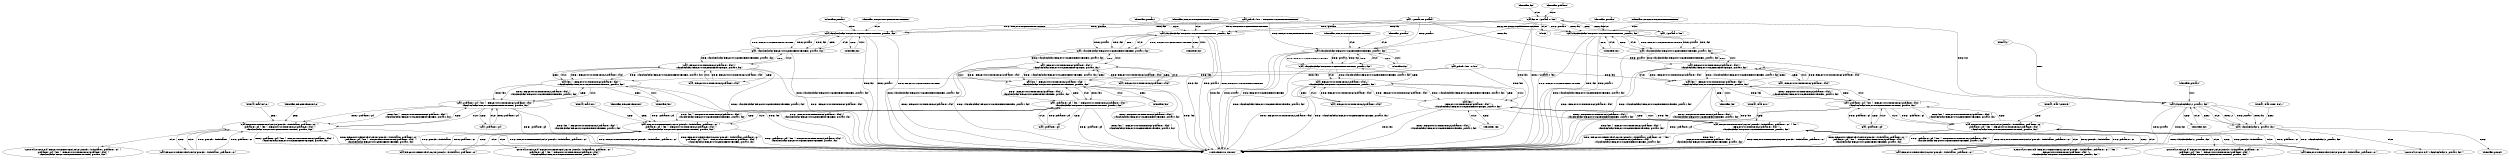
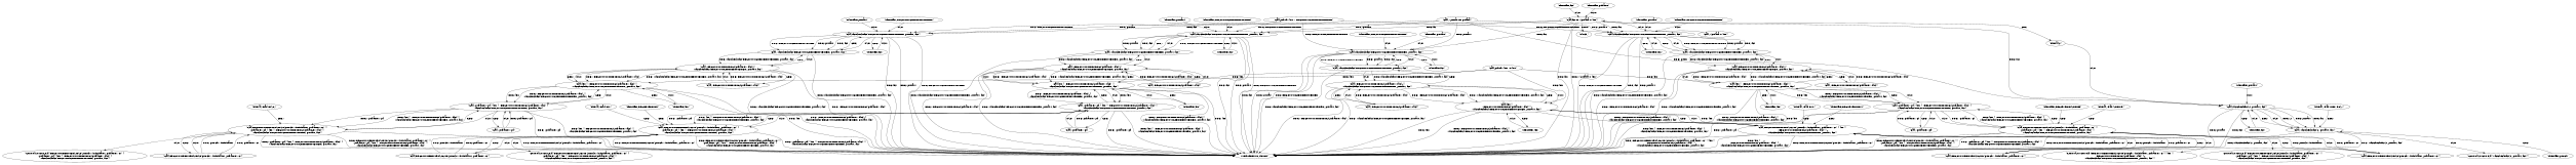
  digraph {
    n1 [label="(Call,fcs = *(p_data + len))"]
    n2 [label="(Call,rfc_check_fcs(RFCOMM_CTRL_FRAME_LEN, p_start, fcs))"]
    n3 [label="(Call,rfc_check_fcs(RFCOMM_CTRL_FRAME_LEN, p_start, fcs))"]
    n4 [label="(Call,rfc_check_fcs(RFCOMM_CTRL_FRAME_LEN, p_start, fcs))"]
    n5 [label="(Call,rfc_check_fcs(RFCOMM_CTRL_FRAME_LEN, p_start, fcs))"]
    n6 [label="(Call,rfc_check_fcs(2, p_start, fcs))"]
    n7 [label="(Block,)"]
    n8 [label="(MethodReturn,uint8_t)"]
    n9 [label="(Call,*(p_data + len))"]
    n10 [label="(Call,!rfc_check_fcs(RFCOMM_CTRL_FRAME_LEN, p_start, fcs))"]
    n11 [label="(Identifier,fcs)"]
    n12 [label="(Call,!rfc_check_fcs(RFCOMM_CTRL_FRAME_LEN, p_start, fcs))"]
    n13 [label="(Identifier,fcs)"]
    n14 [label="(Call,!rfc_check_fcs(RFCOMM_CTRL_FRAME_LEN, p_start, fcs))"]
    n15 [label="(Identifier,fcs)"]
    n16 [label="(Call,!rfc_check_fcs(RFCOMM_CTRL_FRAME_LEN, p_start, fcs))"]
    n17 [label="(Identifier,fcs)"]
    n18 [label="(Call,!rfc_check_fcs(2, p_start, fcs))"]
    n19 [label="(Identifier,fcs)"]
    n20 [label="(Call,!RFCOMM_VALID_DLCI(p_frame->dlci) ||\n !rfc_check_fcs(RFCOMM_CTRL_FRAME_LEN, p_start, fcs))"]
    n21 [label="(Call,len || !RFCOMM_VALID_DLCI(p_frame->dlci) ||\n !rfc_check_fcs(RFCOMM_CTRL_FRAME_LEN, p_start, fcs))"]
    n22 [label="(Call,!RFCOMM_VALID_DLCI(p_frame->dlci))"]
    n23 [label="(Call,!p_frame->pf || len || !RFCOMM_VALID_DLCI(p_frame->dlci) ||\n !rfc_check_fcs(RFCOMM_CTRL_FRAME_LEN, p_start, fcs))"]
    n24 [label="(Identifier,len)"]
    n25 [label="(Call,RFCOMM_FRAME_IS_RSP(p_mcb->is_initiator, p_frame->cr) ||\n !p_frame->pf || len || !RFCOMM_VALID_DLCI(p_frame->dlci) ||\n !rfc_check_fcs(RFCOMM_CTRL_FRAME_LEN, p_start, fcs))"]
    n26 [label="(Call,!p_frame->pf)"]
    n27 [label="(ControlStructure,if (RFCOMM_FRAME_IS_RSP(p_mcb->is_initiator, p_frame->cr) ||\n !p_frame->pf || len || !RFCOMM_VALID_DLCI(p_frame->dlci) ||\n !rfc_check_fcs(RFCOMM_CTRL_FRAME_LEN, p_start, fcs)))"]
    n28 [label="(Call,RFCOMM_FRAME_IS_RSP(p_mcb->is_initiator, p_frame->cr))"]
    n29 [label="(Call,!RFCOMM_VALID_DLCI(p_frame->dlci) ||\n !rfc_check_fcs(RFCOMM_CTRL_FRAME_LEN, p_start, fcs))"]
    n30 [label="(Call,len || !RFCOMM_VALID_DLCI(p_frame->dlci) ||\n !rfc_check_fcs(RFCOMM_CTRL_FRAME_LEN, p_start, fcs))"]
    n31 [label="(Call,!RFCOMM_VALID_DLCI(p_frame->dlci))"]
    n32 [label="(Call,!p_frame->pf || len || !RFCOMM_VALID_DLCI(p_frame->dlci) ||\n !rfc_check_fcs(RFCOMM_CTRL_FRAME_LEN, p_start, fcs))"]
    n33 [label="(Identifier,len)"]
    n34 [label="(Call,RFCOMM_FRAME_IS_CMD(p_mcb->is_initiator, p_frame->cr) ||\n !p_frame->pf || len || !RFCOMM_VALID_DLCI(p_frame->dlci) ||\n !rfc_check_fcs(RFCOMM_CTRL_FRAME_LEN, p_start, fcs))"]
    n35 [label="(Call,!p_frame->pf)"]
    n36 [label="(Call,RFCOMM_FRAME_IS_CMD(p_mcb->is_initiator, p_frame->cr))"]
    n37 [label="(ControlStructure,if (RFCOMM_FRAME_IS_CMD(p_mcb->is_initiator, p_frame->cr) ||\n !p_frame->pf || len || !RFCOMM_VALID_DLCI(p_frame->dlci) ||\n !rfc_check_fcs(RFCOMM_CTRL_FRAME_LEN, p_start, fcs)))"]
    n38 [label="(Call,!RFCOMM_VALID_DLCI(p_frame->dlci) ||\n !rfc_check_fcs(RFCOMM_CTRL_FRAME_LEN, p_start, fcs))"]
    n39 [label="(Call,len ||\n !RFCOMM_VALID_DLCI(p_frame->dlci) ||\n !rfc_check_fcs(RFCOMM_CTRL_FRAME_LEN, p_start, fcs))"]
    n40 [label="(Call,!RFCOMM_VALID_DLCI(p_frame->dlci))"]
    n41 [label="(Call,RFCOMM_FRAME_IS_CMD(p_mcb->is_initiator, p_frame->cr) || len ||\n !RFCOMM_VALID_DLCI(p_frame->dlci) ||\n !rfc_check_fcs(RFCOMM_CTRL_FRAME_LEN, p_start, fcs))"]
    n42 [label="(Identifier,len)"]
    n43 [label="(Call,RFCOMM_FRAME_IS_CMD(p_mcb->is_initiator, p_frame->cr))"]
    n44 [label="(ControlStructure,if (RFCOMM_FRAME_IS_CMD(p_mcb->is_initiator, p_frame->cr) || len ||\n !RFCOMM_VALID_DLCI(p_frame->dlci) ||\n !rfc_check_fcs(RFCOMM_CTRL_FRAME_LEN, p_start, fcs)))"]
    n45 [label="(Call,!RFCOMM_VALID_DLCI(p_frame->dlci) ||\n !rfc_check_fcs(RFCOMM_CTRL_FRAME_LEN, p_start, fcs))"]
    n46 [label="(Call,len || !RFCOMM_VALID_DLCI(p_frame->dlci) ||\n !rfc_check_fcs(RFCOMM_CTRL_FRAME_LEN, p_start, fcs))"]
    n47 [label="(Call,!RFCOMM_VALID_DLCI(p_frame->dlci))"]
    n48 [label="(Call,!p_frame->pf || len || !RFCOMM_VALID_DLCI(p_frame->dlci) ||\n !rfc_check_fcs(RFCOMM_CTRL_FRAME_LEN, p_start, fcs))"]
    n49 [label="(Identifier,len)"]
    n50 [label="(Call,RFCOMM_FRAME_IS_RSP(p_mcb->is_initiator, p_frame->cr) ||\n !p_frame->pf || len || !RFCOMM_VALID_DLCI(p_frame->dlci) ||\n !rfc_check_fcs(RFCOMM_CTRL_FRAME_LEN, p_start, fcs))"]
    n51 [label="(Call,!p_frame->pf)"]
    n52 [label="(ControlStructure,if (RFCOMM_FRAME_IS_RSP(p_mcb->is_initiator, p_frame->cr) ||\n !p_frame->pf || len || !RFCOMM_VALID_DLCI(p_frame->dlci) ||\n !rfc_check_fcs(RFCOMM_CTRL_FRAME_LEN, p_start, fcs)))"]
    n53 [label="(Call,RFCOMM_FRAME_IS_RSP(p_mcb->is_initiator, p_frame->cr))"]
    n54 [label="(ControlStructure,if (!rfc_check_fcs(2, p_start, fcs)))"]
    n55 [label="(Identifier,fcs)"]
    n56 [label="(Literal,\"Bad SABME\")"]
    n57 [label="(Identifier,RFCOMM_CTRL_FRAME_LEN)"]
    n58 [label="(Identifier,p_start)"]
    n59 [label="(Identifier,RFCOMM_CTRL_FRAME_LEN)"]
    n60 [label="(Literal,\"Bad UA\")"]
    n61 [label="(Identifier,p_start)"]
    n62 [label="(Literal,\"Bad DM\")"]
    n63 [label="(Literal,\"Bad DISC\")"]
    n64 [label="(Literal,\"Bad UIH - FCS\")"]
    n65 [label="(Identifier,p_start)"]
    n66 [label="(Call,* p_start = p_data)"]
    n67 [label="(Literal,2)"]
    n68 [label="(Identifier,RFCOMM_CTRL_FRAME_LEN)"]
    n69 [label="(Identifier,RFC_EVENT_UA)"]
    n70 [label="(Identifier,p_mcb)"]
    n71 [label="(Identifier,p_start)"]
    n72 [label="(Call,p_buf->len != len)"]
    n73 [label="(Identifier,RFCOMM_CTRL_FRAME_LEN)"]
    n74 [label="(Call,p_buf->len < RFCOMM_CTRL_FRAME_LEN)"]
+   n75 [label="(Identifier,RFC_EVENT_SABME)"]
    n76 [label="(Identifier,p_start)"]
+   n77 [label="(Identifier,RFC_EVENT_DM)"]
    n78 [label="(Identifier,p_frame)"]
-   n79 [label="(Identifier,RFC_EVENT_DISC)"]
    n1 -> n2 [label="DDG: fcs"]
    n1 -> n3 [label="DDG: fcs"]
    n1 -> n4 [label="DDG: fcs"]
    n1 -> n5 [label="DDG: fcs"]
    n1 -> n6 [label="DDG: fcs"]
-   n1 -> n7 [label="AST: "]
+   n1 -> n7 [label="CTRL: "]
    n1 -> n8 [label="DDG: *(p_data + len)"]
    n1 -> n8 [label="DDG: fcs"]
-   n1 -> n9 [label="CFG: "]
+   n1 -> n67 [label="CFG: "]
    n2 -> n8 [label="DDG: fcs"]
    n2 -> n8 [label="DDG: RFCOMM_CTRL_FRAME_LEN"]
    n2 -> n8 [label="DDG: p_start"]
    n2 -> n10 [label="AST: "]
    n2 -> n10 [label="DDG: RFCOMM_CTRL_FRAME_LEN"]
    n2 -> n10 [label="DDG: p_start"]
    n2 -> n10 [label="DDG: fcs"]
    n2 -> n11 [label="CFG: "]
    n3 -> n8 [label="DDG: fcs"]
    n3 -> n8 [label="DDG: p_start"]
    n3 -> n8 [label="DDG: RFCOMM_CTRL_FRAME_LEN"]
    n3 -> n12 [label="AST: "]
    n3 -> n12 [label="DDG: RFCOMM_CTRL_FRAME_LEN"]
    n3 -> n12 [label="DDG: p_start"]
    n3 -> n12 [label="DDG: fcs"]
    n3 -> n13 [label="CFG: "]
    n4 -> n8 [label="DDG: fcs"]
    n4 -> n8 [label="DDG: p_start"]
    n4 -> n8 [label="DDG: RFCOMM_CTRL_FRAME_LEN"]
    n4 -> n14 [label="AST: "]
    n4 -> n14 [label="DDG: RFCOMM_CTRL_FRAME_LEN"]
    n4 -> n14 [label="DDG: p_start"]
    n4 -> n14 [label="DDG: fcs"]
    n4 -> n15 [label="CFG: "]
    n5 -> n8 [label="DDG: fcs"]
    n5 -> n8 [label="DDG: p_start"]
    n5 -> n8 [label="DDG: RFCOMM_CTRL_FRAME_LEN"]
    n5 -> n16 [label="AST: "]
    n5 -> n16 [label="DDG: RFCOMM_CTRL_FRAME_LEN"]
    n5 -> n16 [label="DDG: p_start"]
    n5 -> n16 [label="DDG: fcs"]
    n5 -> n17 [label="CFG: "]
    n6 -> n8 [label="DDG: fcs"]
    n6 -> n8 [label="DDG: p_start"]
    n6 -> n18 [label="AST: "]
    n6 -> n18 [label="DDG: 2"]
    n6 -> n18 [label="DDG: p_start"]
    n6 -> n18 [label="DDG: fcs"]
    n6 -> n19 [label="CFG: "]
-   n9 -> n1 [label="DDG: fcs"]
+   n9 -> n1 [label="AST: "]
    n10 -> n2 [label="CFG: "]
    n10 -> n8 [label="DDG: rfc_check_fcs(RFCOMM_CTRL_FRAME_LEN, p_start, fcs)"]
    n10 -> n20 [label="AST: "]
    n10 -> n20 [label="DDG: rfc_check_fcs(RFCOMM_CTRL_FRAME_LEN, p_start, fcs)"]
    n11 -> n2 [label="AST: "]
    n12 -> n3 [label="CFG: "]
    n12 -> n8 [label="DDG: rfc_check_fcs(RFCOMM_CTRL_FRAME_LEN, p_start, fcs)"]
    n12 -> n29 [label="AST: "]
    n12 -> n29 [label="DDG: rfc_check_fcs(RFCOMM_CTRL_FRAME_LEN, p_start, fcs)"]
    n13 -> n3 [label="AST: "]
    n14 -> n4 [label="CFG: "]
    n14 -> n8 [label="DDG: rfc_check_fcs(RFCOMM_CTRL_FRAME_LEN, p_start, fcs)"]
    n14 -> n38 [label="AST: "]
    n14 -> n38 [label="DDG: rfc_check_fcs(RFCOMM_CTRL_FRAME_LEN, p_start, fcs)"]
    n15 -> n4 [label="AST: "]
    n16 -> n5 [label="CFG: "]
    n16 -> n8 [label="DDG: rfc_check_fcs(RFCOMM_CTRL_FRAME_LEN, p_start, fcs)"]
    n16 -> n45 [label="AST: "]
    n16 -> n45 [label="DDG: rfc_check_fcs(RFCOMM_CTRL_FRAME_LEN, p_start, fcs)"]
    n17 -> n5 [label="AST: "]
    n18 -> n6 [label="CFG: "]
    n18 -> n8 [label="DDG: rfc_check_fcs(2, p_start, fcs)"]
    n18 -> n8 [label="DDG: !rfc_check_fcs(2, p_start, fcs)"]
    n18 -> n54 [label="AST: "]
    n19 -> n6 [label="AST: "]
    n20 -> n8 [label="DDG: !rfc_check_fcs(RFCOMM_CTRL_FRAME_LEN, p_start, fcs)"]
    n20 -> n8 [label="DDG: !RFCOMM_VALID_DLCI(p_frame->dlci)"]
    n20 -> n10 [label="CFG: "]
    n20 -> n21 [label="AST: "]
    n20 -> n21 [label="DDG: !RFCOMM_VALID_DLCI(p_frame->dlci)"]
    n20 -> n21 [label="DDG: !rfc_check_fcs(RFCOMM_CTRL_FRAME_LEN, p_start, fcs)"]
    n20 -> n22 [label="CFG: "]
    n21 -> n8 [label="DDG: len"]
    n21 -> n8 [label="DDG: !RFCOMM_VALID_DLCI(p_frame->dlci) ||\n !rfc_check_fcs(RFCOMM_CTRL_FRAME_LEN, p_start, fcs)"]
    n21 -> n20 [label="CFG: "]
    n21 -> n23 [label="AST: "]
    n21 -> n23 [label="DDG: len"]
    n21 -> n23 [label="DDG: !RFCOMM_VALID_DLCI(p_frame->dlci) ||\n !rfc_check_fcs(RFCOMM_CTRL_FRAME_LEN, p_start, fcs)"]
    n21 -> n24 [label="CFG: "]
    n22 -> n20 [label="AST: "]
    n22 -> n20 [label="DDG: RFCOMM_VALID_DLCI(p_frame->dlci)"]
    n23 -> n8 [label="DDG: len || !RFCOMM_VALID_DLCI(p_frame->dlci) ||\n !rfc_check_fcs(RFCOMM_CTRL_FRAME_LEN, p_start, fcs)"]
    n23 -> n8 [label="DDG: !p_frame->pf"]
    n23 -> n21 [label="CFG: "]
    n23 -> n25 [label="AST: "]
    n23 -> n25 [label="DDG: !p_frame->pf"]
    n23 -> n25 [label="DDG: len || !RFCOMM_VALID_DLCI(p_frame->dlci) ||\n !rfc_check_fcs(RFCOMM_CTRL_FRAME_LEN, p_start, fcs)"]
    n23 -> n26 [label="CFG: "]
    n24 -> n21 [label="AST: "]
    n25 -> n8 [label="DDG: RFCOMM_FRAME_IS_RSP(p_mcb->is_initiator, p_frame->cr)"]
    n25 -> n8 [label="DDG: RFCOMM_FRAME_IS_RSP(p_mcb->is_initiator, p_frame->cr) ||\n !p_frame->pf || len || !RFCOMM_VALID_DLCI(p_frame->dlci) ||\n !rfc_check_fcs(RFCOMM_CTRL_FRAME_LEN, p_start, fcs)"]
    n25 -> n8 [label="DDG: !p_frame->pf || len || !RFCOMM_VALID_DLCI(p_frame->dlci) ||\n !rfc_check_fcs(RFCOMM_CTRL_FRAME_LEN, p_start, fcs)"]
    n25 -> n23 [label="CFG: "]
    n25 -> n27 [label="AST: "]
    n25 -> n28 [label="CFG: "]
    n26 -> n23 [label="AST: "]
    n26 -> n23 [label="DDG: p_frame->pf"]
    n28 -> n25 [label="AST: "]
    n28 -> n25 [label="DDG: p_mcb->is_initiator"]
    n28 -> n25 [label="DDG: p_frame->cr"]
    n29 -> n8 [label="DDG: !rfc_check_fcs(RFCOMM_CTRL_FRAME_LEN, p_start, fcs)"]
    n29 -> n8 [label="DDG: !RFCOMM_VALID_DLCI(p_frame->dlci)"]
    n29 -> n12 [label="CFG: "]
    n29 -> n30 [label="AST: "]
    n29 -> n30 [label="DDG: !RFCOMM_VALID_DLCI(p_frame->dlci)"]
    n29 -> n30 [label="DDG: !rfc_check_fcs(RFCOMM_CTRL_FRAME_LEN, p_start, fcs)"]
    n29 -> n31 [label="CFG: "]
    n30 -> n8 [label="DDG: !RFCOMM_VALID_DLCI(p_frame->dlci) ||\n !rfc_check_fcs(RFCOMM_CTRL_FRAME_LEN, p_start, fcs)"]
    n30 -> n8 [label="DDG: len"]
    n30 -> n29 [label="CFG: "]
    n30 -> n32 [label="AST: "]
    n30 -> n32 [label="DDG: len"]
    n30 -> n32 [label="DDG: !RFCOMM_VALID_DLCI(p_frame->dlci) ||\n !rfc_check_fcs(RFCOMM_CTRL_FRAME_LEN, p_start, fcs)"]
    n30 -> n33 [label="CFG: "]
    n31 -> n29 [label="AST: "]
    n31 -> n29 [label="DDG: RFCOMM_VALID_DLCI(p_frame->dlci)"]
    n32 -> n8 [label="DDG: !p_frame->pf"]
    n32 -> n8 [label="DDG: len || !RFCOMM_VALID_DLCI(p_frame->dlci) ||\n !rfc_check_fcs(RFCOMM_CTRL_FRAME_LEN, p_start, fcs)"]
    n32 -> n30 [label="CFG: "]
    n32 -> n34 [label="AST: "]
    n32 -> n34 [label="DDG: !p_frame->pf"]
    n32 -> n34 [label="DDG: len || !RFCOMM_VALID_DLCI(p_frame->dlci) ||\n !rfc_check_fcs(RFCOMM_CTRL_FRAME_LEN, p_start, fcs)"]
    n32 -> n35 [label="CFG: "]
    n33 -> n30 [label="AST: "]
    n34 -> n8 [label="DDG: RFCOMM_FRAME_IS_CMD(p_mcb->is_initiator, p_frame->cr)"]
    n34 -> n8 [label="DDG: RFCOMM_FRAME_IS_CMD(p_mcb->is_initiator, p_frame->cr) ||\n !p_frame->pf || len || !RFCOMM_VALID_DLCI(p_frame->dlci) ||\n !rfc_check_fcs(RFCOMM_CTRL_FRAME_LEN, p_start, fcs)"]
    n34 -> n8 [label="DDG: !p_frame->pf || len || !RFCOMM_VALID_DLCI(p_frame->dlci) ||\n !rfc_check_fcs(RFCOMM_CTRL_FRAME_LEN, p_start, fcs)"]
    n34 -> n32 [label="CFG: "]
    n34 -> n36 [label="CFG: "]
    n34 -> n37 [label="AST: "]
    n35 -> n32 [label="AST: "]
    n35 -> n32 [label="DDG: p_frame->pf"]
    n36 -> n34 [label="AST: "]
    n36 -> n34 [label="DDG: p_mcb->is_initiator"]
    n36 -> n34 [label="DDG: p_frame->cr"]
    n38 -> n8 [label="DDG: !RFCOMM_VALID_DLCI(p_frame->dlci)"]
    n38 -> n8 [label="DDG: !rfc_check_fcs(RFCOMM_CTRL_FRAME_LEN, p_start, fcs)"]
    n38 -> n14 [label="CFG: "]
    n38 -> n39 [label="AST: "]
    n38 -> n39 [label="DDG: !RFCOMM_VALID_DLCI(p_frame->dlci)"]
    n38 -> n39 [label="DDG: !rfc_check_fcs(RFCOMM_CTRL_FRAME_LEN, p_start, fcs)"]
    n38 -> n40 [label="CFG: "]
    n39 -> n8 [label="DDG: len"]
    n39 -> n8 [label="DDG: !RFCOMM_VALID_DLCI(p_frame->dlci) ||\n !rfc_check_fcs(RFCOMM_CTRL_FRAME_LEN, p_start, fcs)"]
    n39 -> n38 [label="CFG: "]
    n39 -> n41 [label="AST: "]
    n39 -> n41 [label="DDG: len"]
    n39 -> n41 [label="DDG: !RFCOMM_VALID_DLCI(p_frame->dlci) ||\n !rfc_check_fcs(RFCOMM_CTRL_FRAME_LEN, p_start, fcs)"]
    n39 -> n42 [label="CFG: "]
    n40 -> n38 [label="AST: "]
    n40 -> n38 [label="DDG: RFCOMM_VALID_DLCI(p_frame->dlci)"]
    n41 -> n8 [label="DDG: len ||\n !RFCOMM_VALID_DLCI(p_frame->dlci) ||\n !rfc_check_fcs(RFCOMM_CTRL_FRAME_LEN, p_start, fcs)"]
    n41 -> n8 [label="DDG: RFCOMM_FRAME_IS_CMD(p_mcb->is_initiator, p_frame->cr)"]
    n41 -> n8 [label="DDG: RFCOMM_FRAME_IS_CMD(p_mcb->is_initiator, p_frame->cr) || len ||\n !RFCOMM_VALID_DLCI(p_frame->dlci) ||\n !rfc_check_fcs(RFCOMM_CTRL_FRAME_LEN, p_start, fcs)"]
    n41 -> n39 [label="CFG: "]
    n41 -> n43 [label="CFG: "]
    n41 -> n44 [label="AST: "]
    n42 -> n39 [label="AST: "]
    n43 -> n41 [label="AST: "]
    n43 -> n41 [label="DDG: p_mcb->is_initiator"]
    n43 -> n41 [label="DDG: p_frame->cr"]
    n45 -> n8 [label="DDG: !rfc_check_fcs(RFCOMM_CTRL_FRAME_LEN, p_start, fcs)"]
    n45 -> n8 [label="DDG: !RFCOMM_VALID_DLCI(p_frame->dlci)"]
    n45 -> n16 [label="CFG: "]
    n45 -> n46 [label="AST: "]
    n45 -> n46 [label="DDG: !RFCOMM_VALID_DLCI(p_frame->dlci)"]
    n45 -> n46 [label="DDG: !rfc_check_fcs(RFCOMM_CTRL_FRAME_LEN, p_start, fcs)"]
    n45 -> n47 [label="CFG: "]
    n46 -> n8 [label="DDG: len"]
    n46 -> n8 [label="DDG: !RFCOMM_VALID_DLCI(p_frame->dlci) ||\n !rfc_check_fcs(RFCOMM_CTRL_FRAME_LEN, p_start, fcs)"]
    n46 -> n45 [label="CFG: "]
    n46 -> n48 [label="AST: "]
    n46 -> n48 [label="DDG: len"]
    n46 -> n48 [label="DDG: !RFCOMM_VALID_DLCI(p_frame->dlci) ||\n !rfc_check_fcs(RFCOMM_CTRL_FRAME_LEN, p_start, fcs)"]
    n46 -> n49 [label="CFG: "]
    n47 -> n45 [label="AST: "]
    n47 -> n45 [label="DDG: RFCOMM_VALID_DLCI(p_frame->dlci)"]
    n48 -> n8 [label="DDG: len || !RFCOMM_VALID_DLCI(p_frame->dlci) ||\n !rfc_check_fcs(RFCOMM_CTRL_FRAME_LEN, p_start, fcs)"]
    n48 -> n8 [label="DDG: !p_frame->pf"]
    n48 -> n46 [label="CFG: "]
    n48 -> n50 [label="AST: "]
    n48 -> n50 [label="DDG: !p_frame->pf"]
    n48 -> n50 [label="DDG: len || !RFCOMM_VALID_DLCI(p_frame->dlci) ||\n !rfc_check_fcs(RFCOMM_CTRL_FRAME_LEN, p_start, fcs)"]
    n48 -> n51 [label="CFG: "]
    n49 -> n46 [label="AST: "]
    n50 -> n8 [label="DDG: RFCOMM_FRAME_IS_RSP(p_mcb->is_initiator, p_frame->cr) ||\n !p_frame->pf || len || !RFCOMM_VALID_DLCI(p_frame->dlci) ||\n !rfc_check_fcs(RFCOMM_CTRL_FRAME_LEN, p_start, fcs)"]
    n50 -> n8 [label="DDG: RFCOMM_FRAME_IS_RSP(p_mcb->is_initiator, p_frame->cr)"]
    n50 -> n8 [label="DDG: !p_frame->pf || len || !RFCOMM_VALID_DLCI(p_frame->dlci) ||\n !rfc_check_fcs(RFCOMM_CTRL_FRAME_LEN, p_start, fcs)"]
    n50 -> n48 [label="CFG: "]
    n50 -> n52 [label="AST: "]
    n50 -> n53 [label="CFG: "]
    n51 -> n48 [label="AST: "]
    n51 -> n48 [label="DDG: p_frame->pf"]
    n53 -> n50 [label="AST: "]
    n53 -> n50 [label="DDG: p_mcb->is_initiator"]
    n53 -> n50 [label="DDG: p_frame->cr"]
    n55 -> n1 [label="AST: "]
    n56 -> n25 [label="CFG: "]
    n57 -> n3 [label="AST: "]
    n58 -> n6 [label="AST: "]
    n59 -> n2 [label="AST: "]
    n60 -> n34 [label="CFG: "]
    n61 -> n4 [label="AST: "]
    n62 -> n41 [label="CFG: "]
    n63 -> n50 [label="CFG: "]
    n64 -> n18 [label="CFG: "]
    n65 -> n3 [label="AST: "]
    n66 -> n2 [label="DDG: p_start"]
    n66 -> n3 [label="DDG: p_start"]
    n66 -> n4 [label="DDG: p_start"]
    n66 -> n5 [label="DDG: p_start"]
-   n66 -> n6 [label="DDG: p_start"]
-   n67 -> n6 [label="LEN: "]
+   n66 -> n6 [label="DDG: p_len"]
+   n67 -> n6 [label="AST: "]
    n68 -> n5 [label="AST: "]
    n69 -> n34 [label="CFG: "]
-   n18 -> n70 [label="CFG: "]
+   n70 -> n18 [label="CFG: "]
    n71 -> n5 [label="AST: "]
    n72 -> n21 [label="DDG: len"]
    n72 -> n30 [label="DDG: len"]
    n72 -> n39 [label="DDG: len"]
    n72 -> n46 [label="DDG: len"]
    n73 -> n4 [label="AST: "]
    n74 -> n2 [label="DDG: RFCOMM_CTRL_FRAME_LEN"]
    n74 -> n3 [label="DDG: RFCOMM_CTRL_FRAME_LEN"]
    n74 -> n4 [label="DDG: RFCOMM_CTRL_FRAME_LEN"]
    n74 -> n5 [label="DDG: RFCOMM_CTRL_FRAME_LEN"]
+   n75 -> n25 [label="CFG: "]
    n76 -> n2 [label="AST: "]
+   n77 -> n41 [label="CFG: "]
    n78 -> n1 [label="AST: "]
-   n79 -> n50 [label="CFG: "]
  }
